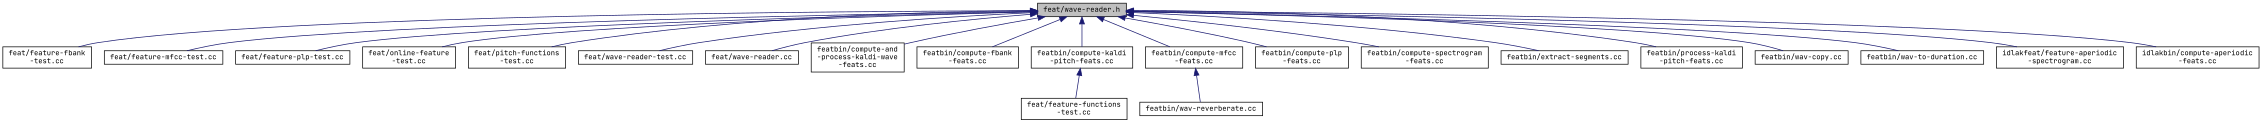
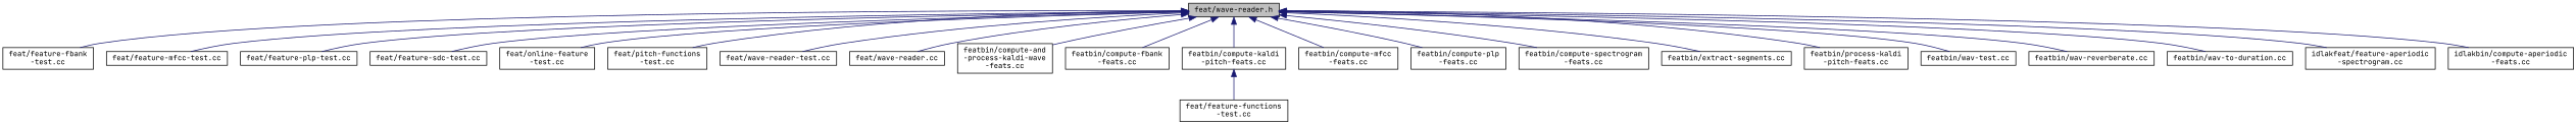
  digraph {
    fontname="JetBrains Mono"
    node [color=black fillcolor=white fontname="JetBrains Mono" fontsize=10 shape=record style=filled]
    edge [color=midnightblue dir=back fontname="JetBrains Mono" fontsize=10 labelfontname=Helvetica labelfontsize=10 style=solid]
    n1 [fillcolor=grey75 fontcolor=black height=0.2 label="feat/wave-reader.h" width=0.4]
    n2 [height=0.2 label="feat/feature-fbank\l-test.cc" width=0.4]
    n3 [height=0.2 label="feat/feature-mfcc-test.cc" width=0.4]
    n4 [height=0.2 label="feat/feature-plp-test.cc" width=0.4]
+   n5 [height=0.2 label="feat/feature-sdc-test.cc" width=0.4]
    n6 [height=0.2 label="feat/online-feature\l-test.cc" width=0.4]
    n7 [height=0.2 label="feat/pitch-functions\l-test.cc" width=0.4]
    n8 [height=0.2 label="feat/wave-reader-test.cc" width=0.4]
    n9 [height=0.2 label="feat/wave-reader.cc" width=0.4]
    n10 [height=0.2 label="featbin/compute-and\l-process-kaldi-wave\l-feats.cc" width=0.4]
    n11 [height=0.2 label="featbin/compute-fbank\l-feats.cc" width=0.4]
    n12 [height=0.2 label="featbin/compute-kaldi\l-pitch-feats.cc" width=0.4]
    n13 [height=0.2 label="featbin/compute-mfcc\l-feats.cc" width=0.4]
    n14 [height=0.2 label="featbin/compute-plp\l-feats.cc" width=0.4]
    n15 [height=0.2 label="featbin/compute-spectrogram\l-feats.cc" width=0.4]
    n16 [height=0.2 label="featbin/extract-segments.cc" width=0.4]
    n17 [height=0.2 label="featbin/process-kaldi\l-pitch-feats.cc" width=0.4]
-   n18 [height=0.2 label="featbin/wav-copy.cc" width=0.4]
+   n18 [height=0.2 label="featbin/wav-test.cc" width=0.4]
    n19 [height=0.2 label="featbin/wav-reverberate.cc" width=0.4]
    n20 [height=0.2 label="featbin/wav-to-duration.cc" width=0.4]
    n21 [height=0.2 label="idlakfeat/feature-aperiodic\l-spectrogram.cc" width=0.4]
    n22 [height=0.2 label="idlakbin/compute-aperiodic\l-feats.cc" width=0.4]
    n23 [height=0.2 label="feat/feature-functions\l-test.cc" width=0.4]
    n1 -> n2
    n1 -> n3
    n1 -> n4
+   n1 -> n5
    n1 -> n6
    n1 -> n7
    n1 -> n8
    n1 -> n9
    n1 -> n10
    n1 -> n11
    n1 -> n12
    n1 -> n13
    n1 -> n14
    n1 -> n15
    n1 -> n16
    n1 -> n17
    n1 -> n18
-   n13 -> n19
+   n1 -> n19
    n1 -> n20
    n1 -> n21
    n1 -> n22
    n12 -> n23
  }
